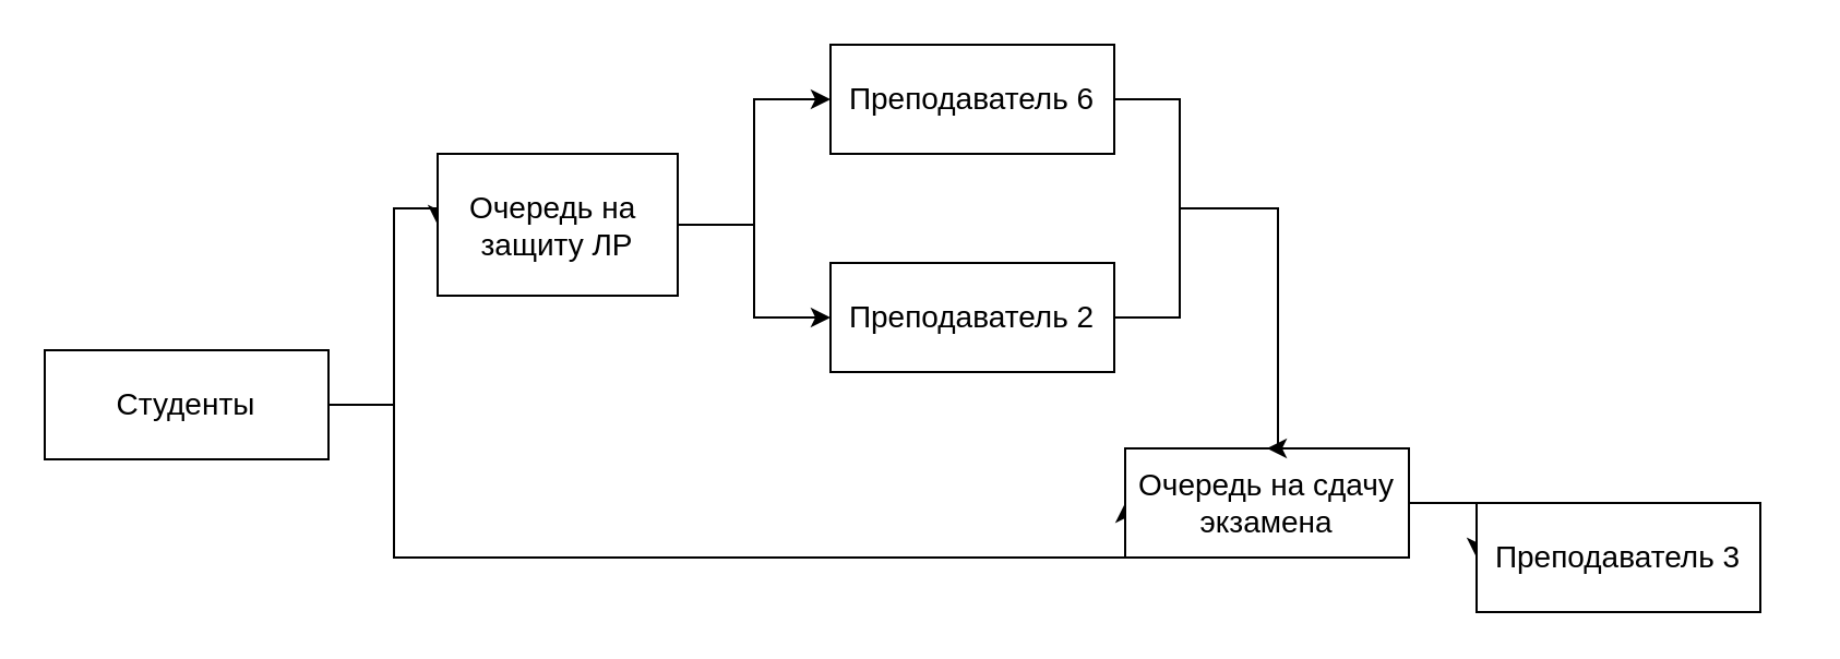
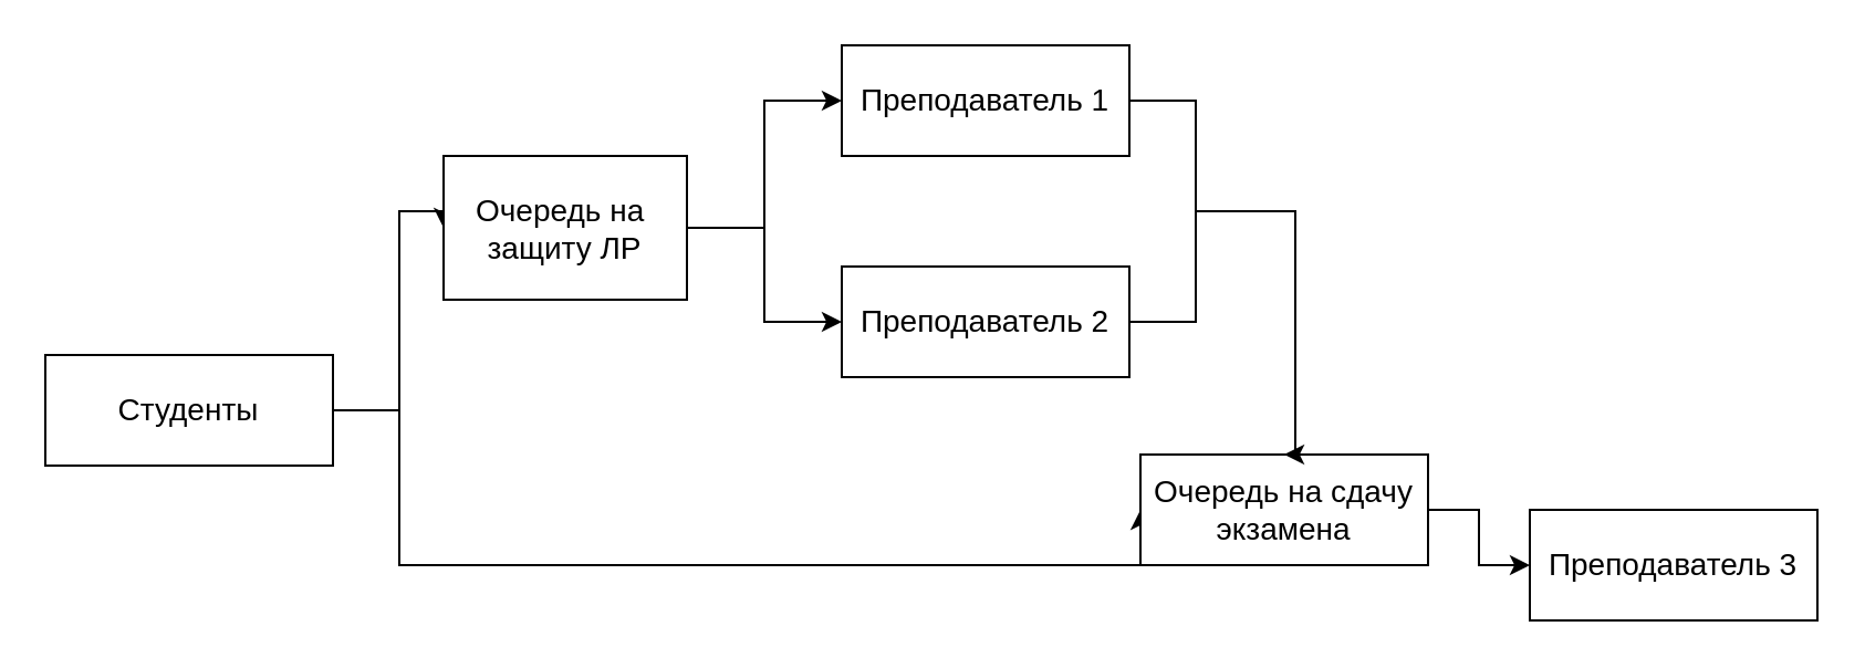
  <mxCell id="0" />
  <mxCell id="1" parent="0" />
  <mxCell id="2" style="edgeStyle=orthogonalEdgeStyle;rounded=0;orthogonalLoop=1;jettySize=auto;html=1;exitX=1;exitY=0.5;exitDx=0;exitDy=0;entryX=0;entryY=0.5;entryDx=0;entryDy=0;fontSize=14;" edge="1" parent="1" source="4" target="7"><mxGeometry relative="1" as="geometry"><Array as="points"><mxPoint x="180" y="185" /><mxPoint x="180" y="95" /></Array></mxGeometry></mxCell>
  <mxCell id="3" style="edgeStyle=orthogonalEdgeStyle;rounded=0;orthogonalLoop=1;jettySize=auto;html=1;exitX=1;exitY=0.5;exitDx=0;exitDy=0;entryX=0;entryY=0.5;entryDx=0;entryDy=0;fontSize=14;" edge="1" parent="1" source="4" target="9"><mxGeometry relative="1" as="geometry"><Array as="points"><mxPoint x="180" y="185" /><mxPoint x="180" y="255" /></Array></mxGeometry></mxCell>
  <mxCell id="4" value="&lt;font style=&quot;font-size: 14px;&quot;&gt;Студенты&lt;/font&gt;" style="rounded=0;whiteSpace=wrap;html=1;" vertex="1" parent="1"><mxGeometry x="20" y="160" width="130" height="50" as="geometry" /></mxCell>
  <mxCell id="5" value="" style="edgeStyle=orthogonalEdgeStyle;rounded=0;orthogonalLoop=1;jettySize=auto;html=1;fontSize=14;entryX=0;entryY=0.5;entryDx=0;entryDy=0;" edge="1" parent="1" source="7" target="10"><mxGeometry relative="1" as="geometry" /></mxCell>
  <mxCell id="6" style="edgeStyle=orthogonalEdgeStyle;rounded=0;orthogonalLoop=1;jettySize=auto;html=1;exitX=1;exitY=0.5;exitDx=0;exitDy=0;entryX=0;entryY=0.5;entryDx=0;entryDy=0;fontSize=14;" edge="1" parent="1" source="7" target="12"><mxGeometry relative="1" as="geometry" /></mxCell>
  <mxCell id="7" value="&lt;font style=&quot;font-size: 14px;&quot;&gt;Очередь на&amp;nbsp; защиту ЛР&lt;br&gt;&lt;/font&gt;" style="rounded=0;whiteSpace=wrap;html=1;" vertex="1" parent="1"><mxGeometry x="200" y="70" width="110" height="65" as="geometry" /></mxCell>
  <mxCell id="8" style="edgeStyle=orthogonalEdgeStyle;rounded=0;orthogonalLoop=1;jettySize=auto;html=1;exitX=1;exitY=0.5;exitDx=0;exitDy=0;entryX=0;entryY=0.5;entryDx=0;entryDy=0;fontSize=14;" edge="1" parent="1" source="9" target="14"><mxGeometry relative="1" as="geometry" /></mxCell>
  <mxCell id="9" value="&lt;font style=&quot;font-size: 14px;&quot;&gt;Очередь&lt;/font&gt;&lt;font style=&quot;font-size: 14px;&quot;&gt; на сдачу экзамена&lt;/font&gt;" style="rounded=0;whiteSpace=wrap;html=1;" vertex="1" parent="1"><mxGeometry x="515" y="205" width="130" height="50" as="geometry" /></mxCell>
- <mxCell id="10" value="&lt;font style=&quot;font-size: 14px;&quot;&gt;Преподаватель 6&lt;br&gt;&lt;/font&gt;" style="rounded=0;whiteSpace=wrap;html=1;" vertex="1" parent="1"><mxGeometry x="380" y="20" width="130" height="50" as="geometry" /></mxCell>
+ <mxCell id="10" value="&lt;font style=&quot;font-size: 14px;&quot;&gt;Преподаватель 1&lt;br&gt;&lt;/font&gt;" style="rounded=0;whiteSpace=wrap;html=1;" vertex="1" parent="1"><mxGeometry x="380" y="20" width="130" height="50" as="geometry" /></mxCell>
  <mxCell id="11" style="edgeStyle=orthogonalEdgeStyle;rounded=0;orthogonalLoop=1;jettySize=auto;html=1;exitX=1;exitY=0.5;exitDx=0;exitDy=0;fontSize=14;entryX=0.5;entryY=0;entryDx=0;entryDy=0;" edge="1" parent="1" source="12" target="9"><mxGeometry relative="1" as="geometry"><mxPoint x="510" y="140" as="sourcePoint" /><mxPoint x="590" y="255" as="targetPoint" /><Array as="points"><mxPoint x="540" y="145" /><mxPoint x="540" y="95" /><mxPoint x="585" y="95" /></Array></mxGeometry></mxCell>
  <mxCell id="12" value="&lt;font style=&quot;font-size: 14px;&quot;&gt;Преподаватель 2&lt;br&gt;&lt;/font&gt;" style="rounded=0;whiteSpace=wrap;html=1;" vertex="1" parent="1"><mxGeometry x="380" y="120" width="130" height="50" as="geometry" /></mxCell>
  <mxCell id="13" value="" style="endArrow=none;html=1;rounded=0;fontSize=14;exitX=1;exitY=0.5;exitDx=0;exitDy=0;" edge="1" parent="1" source="10"><mxGeometry width="50" height="50" relative="1" as="geometry"><mxPoint x="480" y="130" as="sourcePoint" /><mxPoint x="540" y="100" as="targetPoint" /><Array as="points"><mxPoint x="540" y="45" /></Array></mxGeometry></mxCell>
- <mxCell id="14" value="&lt;font style=&quot;font-size: 14px;&quot;&gt;Преподаватель 3&lt;br&gt;&lt;/font&gt;" style="rounded=0;whiteSpace=wrap;html=1;" vertex="1" parent="1"><mxGeometry x="676" y="230" width="130" height="50" as="geometry" /></mxCell>
+ <mxCell id="14" value="&lt;font style=&quot;font-size: 14px;&quot;&gt;Преподаватель 3&lt;br&gt;&lt;/font&gt;" style="rounded=0;whiteSpace=wrap;html=1;" vertex="1" parent="1"><mxGeometry x="691" y="230" width="130" height="50" as="geometry" /></mxCell>
